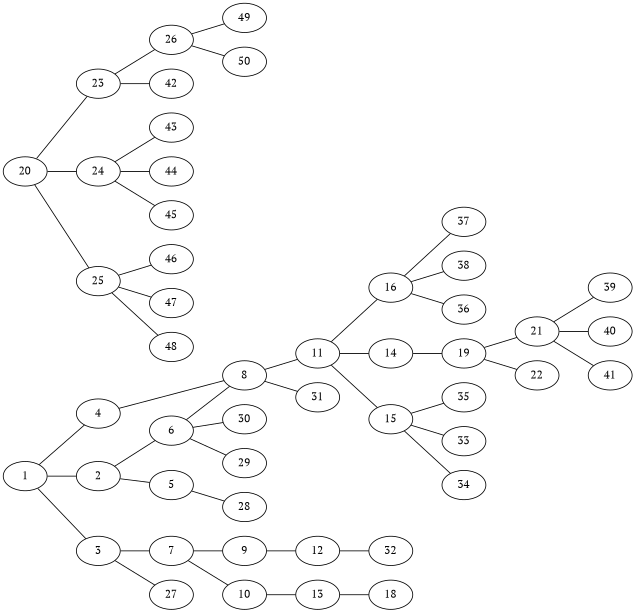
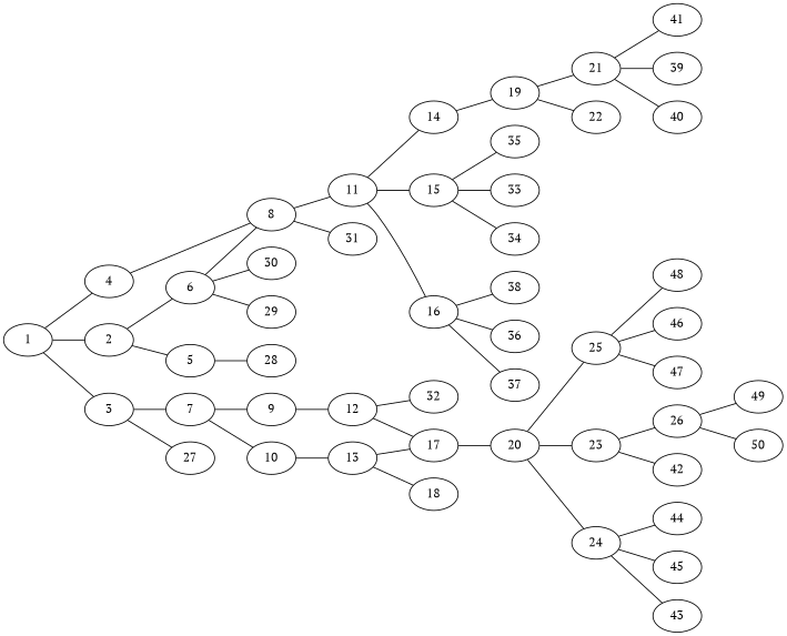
  graph {
    fontname="PT Serif"
    rankdir=LR
    node [chem=H fontname="PT Serif"]
    edge [fontname="PT Serif" valence=1]
    1 [chem=C]
    2 [chem=C]
    3 [chem=C]
    4 [chem=O]
    5 [chem=C]
    6 [chem=C]
    7 [chem=C]
    27
    8 [chem=C]
    28
    29
    30
    9 [chem=C]
    10 [chem=O]
    11 [chem=C]
    31
    12 [chem=C]
    13 [chem=C]
    14 [chem=O]
    15 [chem=C]
    16 [chem=C]
+   17 [chem=C]
    32
    18 [chem=O]
    19 [chem=C]
    33
    34
    35
    36
    37
    38
    20 [chem=C]
    21 [chem=C]
    22 [chem=O]
    23 [chem=C]
    24 [chem=C]
    25 [chem=C]
    39
    40
    41
    26 [chem=C]
    42
    43
    44
    45
    46
    47
    48
    49
    50
    1 -- 2
    1 -- 3 [valence=2]
    1 -- 4
    2 -- 5 [valence=2]
    2 -- 6
    3 -- 7
    3 -- 27
    4 -- 8
    5 -- 28
    6 -- 8
    6 -- 29
    6 -- 30
    7 -- 9 [valence=2]
    7 -- 10
    8 -- 11
    8 -- 31
    9 -- 12
    10 -- 13
    11 -- 14
    11 -- 15
    11 -- 16
+   12 -- 17 [valence=2]
    12 -- 32
+   13 -- 17
    13 -- 18 [valence=2]
    14 -- 19
    15 -- 33
    15 -- 34
    15 -- 35
    16 -- 36
    16 -- 37
    16 -- 38
+   17 -- 20
    19 -- 21
    19 -- 22 [valence=2]
    20 -- 23
    20 -- 24
    20 -- 25
    21 -- 39
    21 -- 40
    21 -- 41
    23 -- 26 [valence=2]
    23 -- 42
    24 -- 43
    24 -- 44
    24 -- 45
    25 -- 46
    25 -- 47
    25 -- 48
    26 -- 49
    26 -- 50
  }
